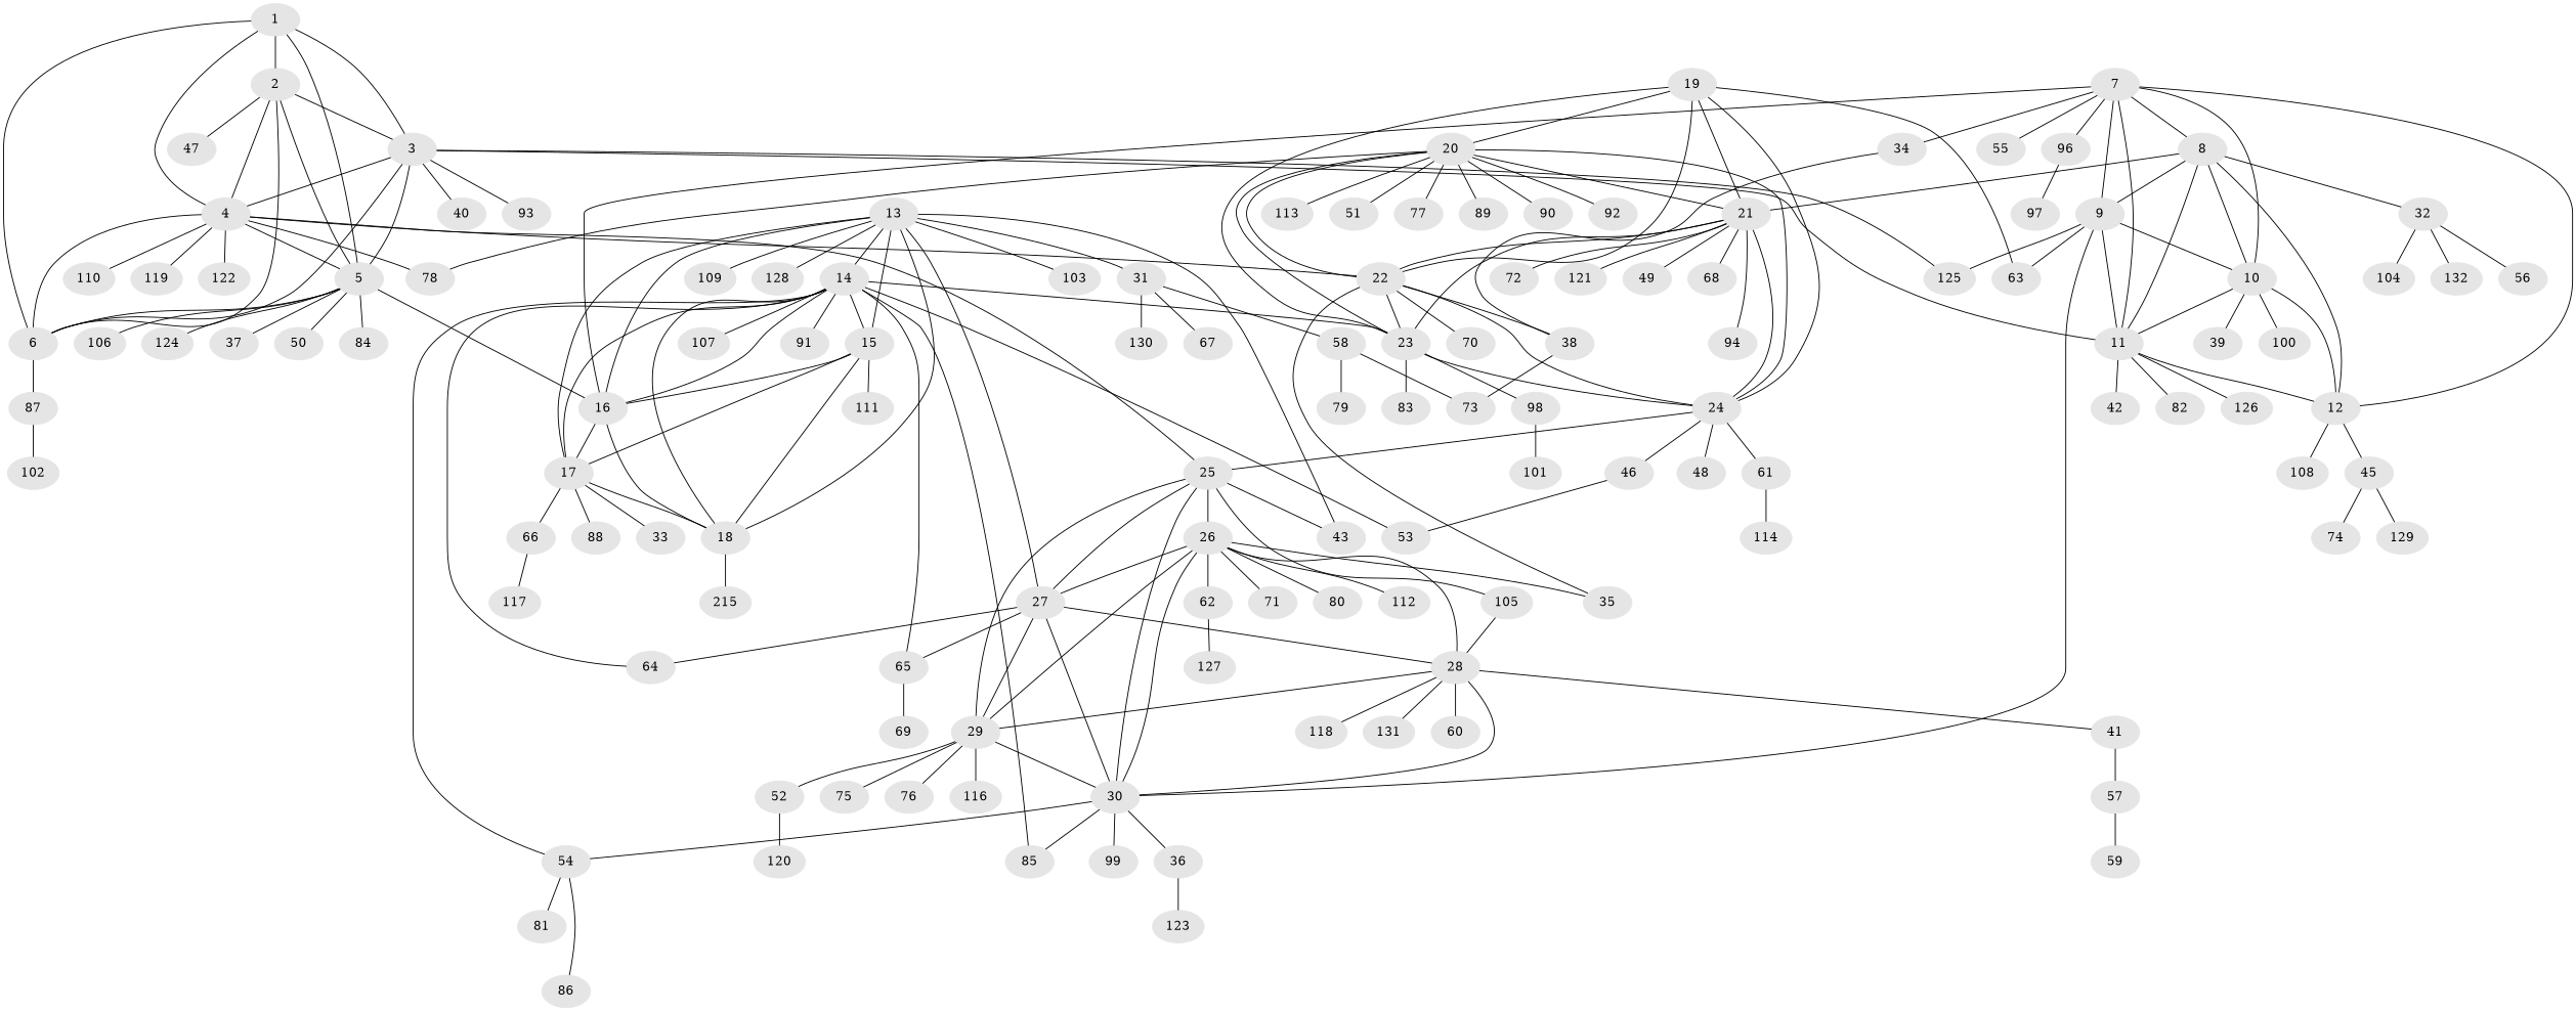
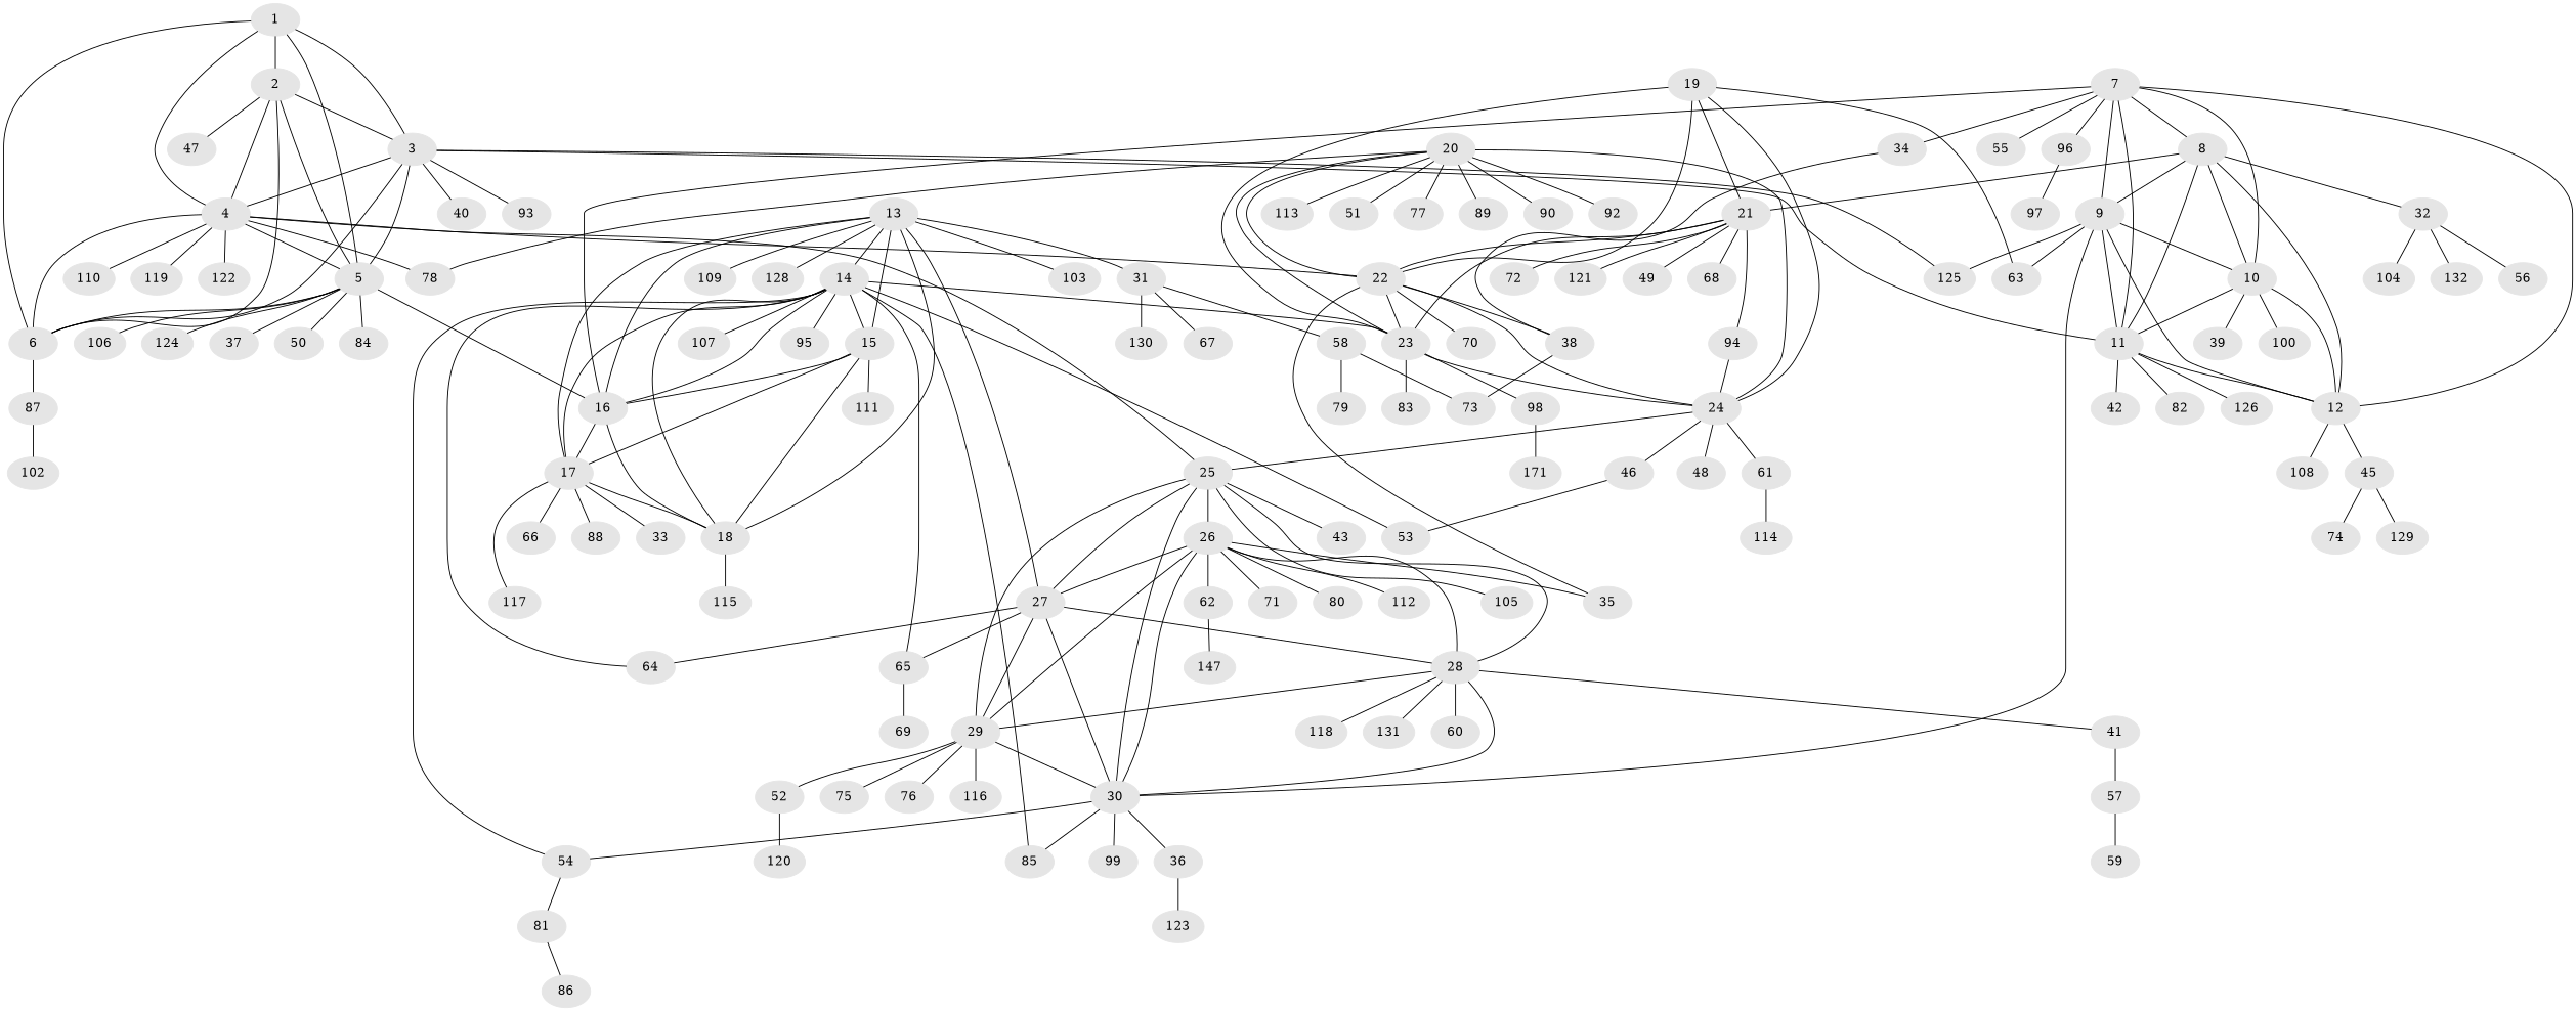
  graph {
    node [color=gray90 style=filled]
    1
    2
    3
    4
    5
    6
    47
    11
    40
    93
    125
    22
    25
    78
    110
    119
    122
    16
    37
    50
    84
    106
    124
    87
    12
    42
    82
    126
    23
    24
    35
    38
    70
    30
    27
    43
    26
    28
    29
    105
    17
    18
    102
    7
    8
    9
    10
    34
    55
    96
    21
    32
    63
    39
    100
    45
    108
    97
    49
    68
    72
    94
    121
    56
    104
    132
    54
    85
    36
    99
    74
    129
    13
    14
    15
    31
    103
    109
    128
    53
    64
    65
-   95 [label=91]
+   95
    107
    111
    33
    66
    88
    117
-   115 [label=215]
+   115
    58
    67
    130
    83
    98
    81
    86
    69
    19
    20
    51
    77
    89
    90
    92
    113
    46
    48
    61
    73
-   101
+   101 [label=171]
    114
    62
    71
    80
    112
    41
    60
    118
    131
    52
    75
    76
    116
-   127
+   127 [label=147]
    57
    120
    123
    79
    59
    1 -- 2
    1 -- 3
    1 -- 4
    1 -- 5
    1 -- 6
    2 -- 3
    2 -- 4
    2 -- 5
    2 -- 6
    2 -- 47
    3 -- 4
    3 -- 5
    3 -- 6
    3 -- 11
    3 -- 40
    3 -- 93
    3 -- 125
    4 -- 5
    4 -- 6
    4 -- 22
    4 -- 25
    4 -- 78
    4 -- 110
    4 -- 119
    4 -- 122
    5 -- 6
    5 -- 16
    5 -- 37
    5 -- 50
    5 -- 84
    5 -- 106
    5 -- 124
    6 -- 87
    11 -- 12
    11 -- 42
    11 -- 82
    11 -- 126
    22 -- 23
    22 -- 24
    22 -- 35
    22 -- 38
    22 -- 70
    25 -- 30
    25 -- 27
    25 -- 43
    25 -- 26
-   105 -- 28
+   25 -- 28
    25 -- 29
    25 -- 105
    16 -- 17
    16 -- 18
    87 -- 102
    12 -- 45
    12 -- 108
    23 -- 24
    23 -- 83
    23 -- 98
    24 -- 25
    24 -- 46
    24 -- 48
    24 -- 61
    38 -- 73
    30 -- 54
    30 -- 85
    30 -- 36
    30 -- 99
    27 -- 30
    27 -- 28
    27 -- 29
    27 -- 64
    27 -- 65
    26 -- 35
    26 -- 30
    26 -- 27
    26 -- 28
    26 -- 29
    26 -- 62
    26 -- 71
    26 -- 80
    26 -- 112
    28 -- 30
    28 -- 29
    28 -- 41
    28 -- 60
    28 -- 118
    28 -- 131
    29 -- 30
    29 -- 52
    29 -- 75
    29 -- 76
    29 -- 116
    17 -- 18
    17 -- 33
    17 -- 66
    17 -- 88
-   66 -- 117
+   17 -- 117
    18 -- 115
    7 -- 11
    7 -- 16
    7 -- 12
    7 -- 8
    7 -- 9
    7 -- 10
    7 -- 34
    7 -- 55
    7 -- 96
    8 -- 11
    8 -- 12
    8 -- 9
    8 -- 10
    8 -- 21
    8 -- 32
    9 -- 11
    9 -- 125
+   9 -- 12
    9 -- 30
    9 -- 10
    9 -- 63
    10 -- 11
    10 -- 12
    10 -- 39
    10 -- 100
    34 -- 38
    96 -- 97
    21 -- 22
    21 -- 23
-   21 -- 24
+   94 -- 24
    21 -- 49
    21 -- 68
    21 -- 72
    21 -- 94
    21 -- 121
    32 -- 56
    32 -- 104
    32 -- 132
    45 -- 74
    45 -- 129
    54 -- 81
-   54 -- 86
+   81 -- 86
    36 -- 123
    13 -- 16
    13 -- 27
-   13 -- 43
    13 -- 17
    13 -- 18
    13 -- 14
    13 -- 15
    13 -- 31
    13 -- 103
    13 -- 109
    13 -- 128
    14 -- 16
    14 -- 23
    14 -- 17
    14 -- 18
    14 -- 54
    14 -- 85
    14 -- 15
    14 -- 53
    14 -- 64
    14 -- 65
    14 -- 95
    14 -- 107
    15 -- 16
    15 -- 17
    15 -- 18
    15 -- 111
    31 -- 58
    31 -- 67
    31 -- 130
    65 -- 69
    58 -- 73
    58 -- 79
    98 -- 101
    19 -- 22
    19 -- 23
    19 -- 24
    19 -- 21
    19 -- 63
-   19 -- 20
    20 -- 22
    20 -- 78
    20 -- 23
    20 -- 24
-   20 -- 21
    20 -- 51
    20 -- 77
    20 -- 89
    20 -- 90
    20 -- 92
    20 -- 113
    46 -- 53
    61 -- 114
    62 -- 127
    41 -- 57
    52 -- 120
    57 -- 59
  }
